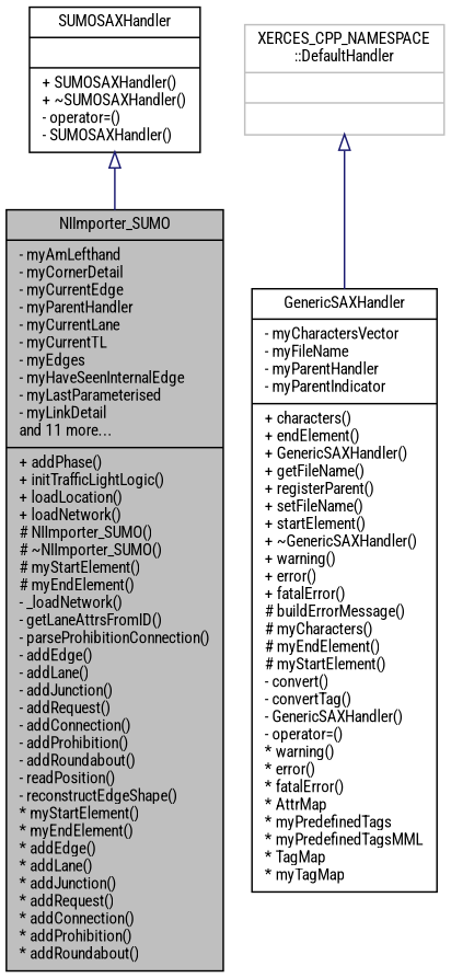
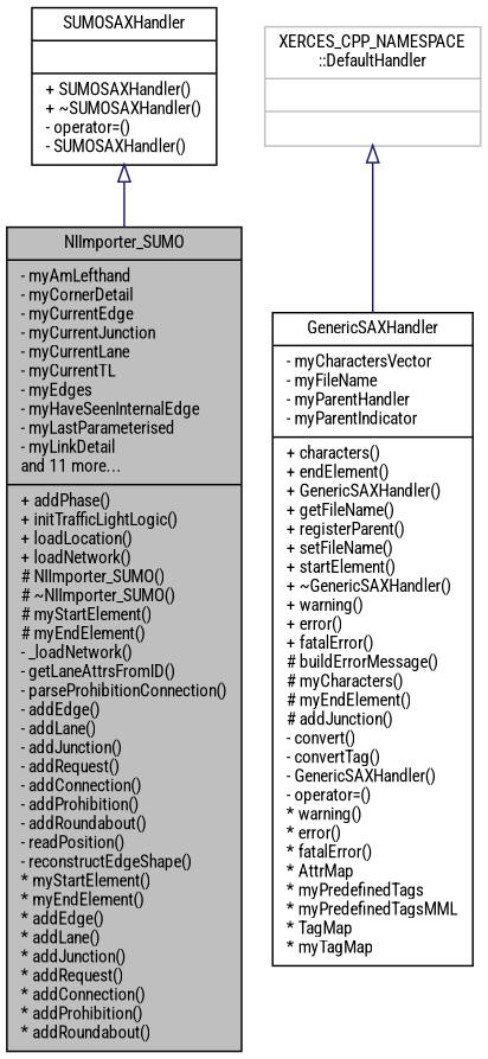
  digraph {
    fontname="Roboto Condensed"
    node [color=black fillcolor=white fontname="Roboto Condensed" fontsize=10 shape=record style=filled]
    edge [arrowtail=onormal color=midnightblue dir=back fontname="Roboto Condensed" fontsize=10 labelfontname=Helvetica labelfontsize=10 style=solid]
-   n1 [fillcolor=grey75 fontcolor=black height=0.2 label="{NIImporter_SUMO\n|- myAmLefthand\l- myCornerDetail\l- myCurrentEdge\l- myParentHandler\l- myCurrentLane\l- myCurrentTL\l- myEdges\l- myHaveSeenInternalEdge\l- myLastParameterised\l- myLinkDetail\land 11 more...\l|+ addPhase()\l+ initTrafficLightLogic()\l+ loadLocation()\l+ loadNetwork()\l# NIImporter_SUMO()\l# ~NIImporter_SUMO()\l# myStartElement()\l# myEndElement()\l- _loadNetwork()\l- getLaneAttrsFromID()\l- parseProhibitionConnection()\l- addEdge()\l- addLane()\l- addJunction()\l- addRequest()\l- addConnection()\l- addProhibition()\l- addRoundabout()\l- readPosition()\l- reconstructEdgeShape()\l* myStartElement()\l* myEndElement()\l* addEdge()\l* addLane()\l* addJunction()\l* addRequest()\l* addConnection()\l* addProhibition()\l* addRoundabout()\l}" width=0.4]
+   n1 [fillcolor=grey75 fontcolor=black height=0.2 label="{NIImporter_SUMO\n|- myAmLefthand\l- myCornerDetail\l- myCurrentEdge\l- myCurrentJunction\l- myCurrentLane\l- myCurrentTL\l- myEdges\l- myHaveSeenInternalEdge\l- myLastParameterised\l- myLinkDetail\land 11 more...\l|+ addPhase()\l+ initTrafficLightLogic()\l+ loadLocation()\l+ loadNetwork()\l# NIImporter_SUMO()\l# ~NIImporter_SUMO()\l# myStartElement()\l# myEndElement()\l- _loadNetwork()\l- getLaneAttrsFromID()\l- parseProhibitionConnection()\l- addEdge()\l- addLane()\l- addJunction()\l- addRequest()\l- addConnection()\l- addProhibition()\l- addRoundabout()\l- readPosition()\l- reconstructEdgeShape()\l* myStartElement()\l* myEndElement()\l* addEdge()\l* addLane()\l* addJunction()\l* addRequest()\l* addConnection()\l* addProhibition()\l* addRoundabout()\l}" width=0.4]
    n2 [height=0.2 label="{SUMOSAXHandler\n||+ SUMOSAXHandler()\l+ ~SUMOSAXHandler()\l- operator=()\l- SUMOSAXHandler()\l}" width=0.4]
-   n3 [height=0.2 label="{GenericSAXHandler\n|- myCharactersVector\l- myFileName\l- myParentHandler\l- myParentIndicator\l|+ characters()\l+ endElement()\l+ GenericSAXHandler()\l+ getFileName()\l+ registerParent()\l+ setFileName()\l+ startElement()\l+ ~GenericSAXHandler()\l+ warning()\l+ error()\l+ fatalError()\l# buildErrorMessage()\l# myCharacters()\l# myEndElement()\l# myStartElement()\l- convert()\l- convertTag()\l- GenericSAXHandler()\l- operator=()\l* warning()\l* error()\l* fatalError()\l* AttrMap\l* myPredefinedTags\l* myPredefinedTagsMML\l* TagMap\l* myTagMap\l}" width=0.4]
+   n3 [height=0.2 label="{GenericSAXHandler\n|- myCharactersVector\l- myFileName\l- myParentHandler\l- myParentIndicator\l|+ characters()\l+ endElement()\l+ GenericSAXHandler()\l+ getFileName()\l+ registerParent()\l+ setFileName()\l+ startElement()\l+ ~GenericSAXHandler()\l+ warning()\l+ error()\l+ fatalError()\l# buildErrorMessage()\l# myCharacters()\l# myEndElement()\l# addJunction()\l- convert()\l- convertTag()\l- GenericSAXHandler()\l- operator=()\l* warning()\l* error()\l* fatalError()\l* AttrMap\l* myPredefinedTags\l* myPredefinedTagsMML\l* TagMap\l* myTagMap\l}" width=0.4]
    n4 [color=grey75 height=0.2 label="{XERCES_CPP_NAMESPACE\l::DefaultHandler\n||}" width=0.4]
    n2 -> n1
    n4 -> n3
  }
